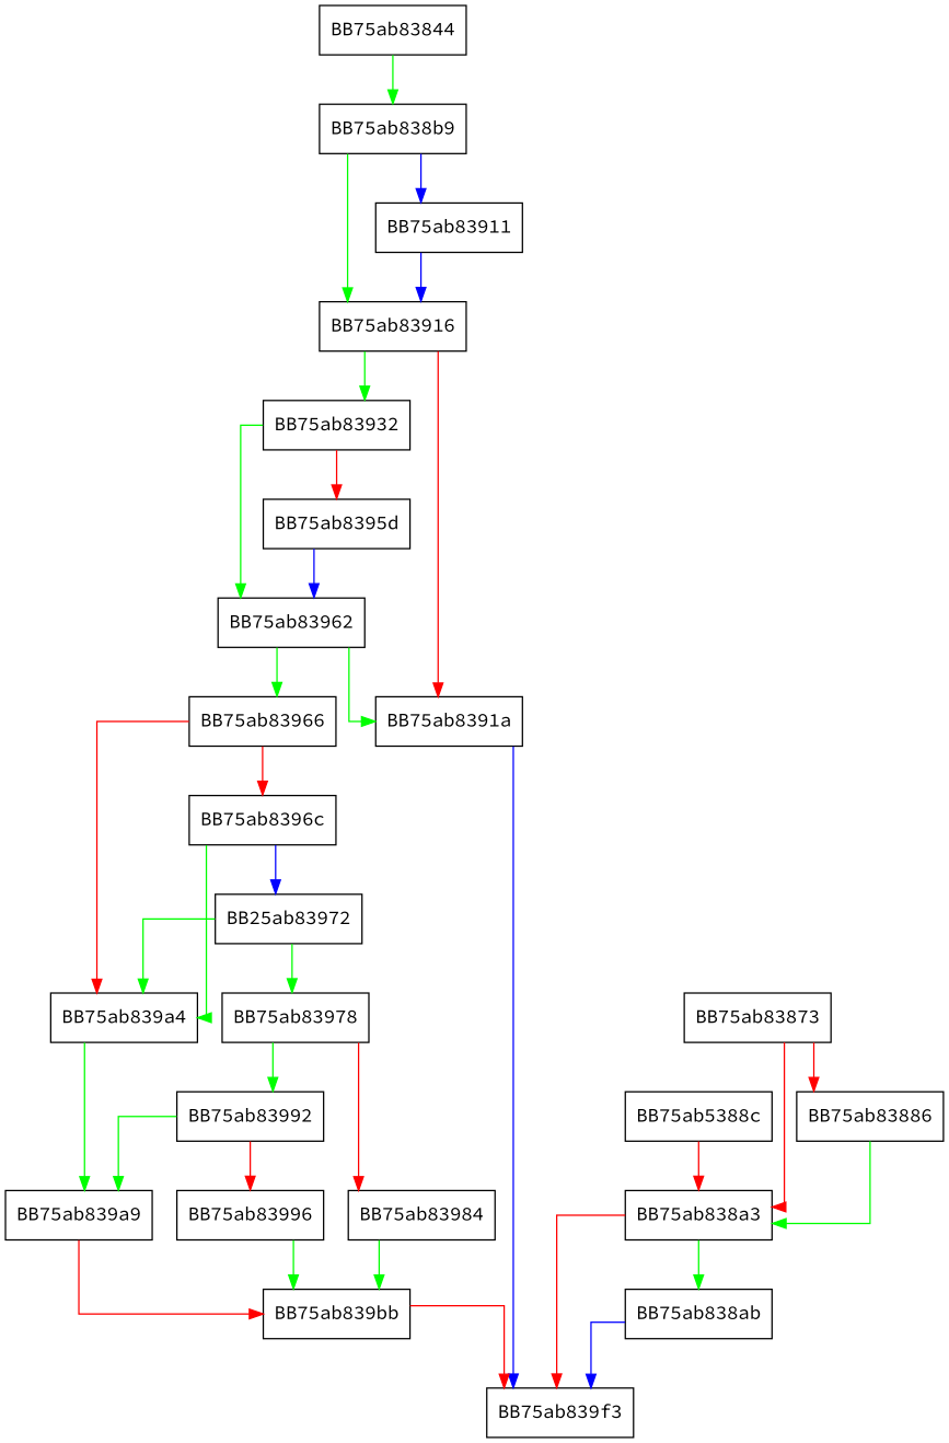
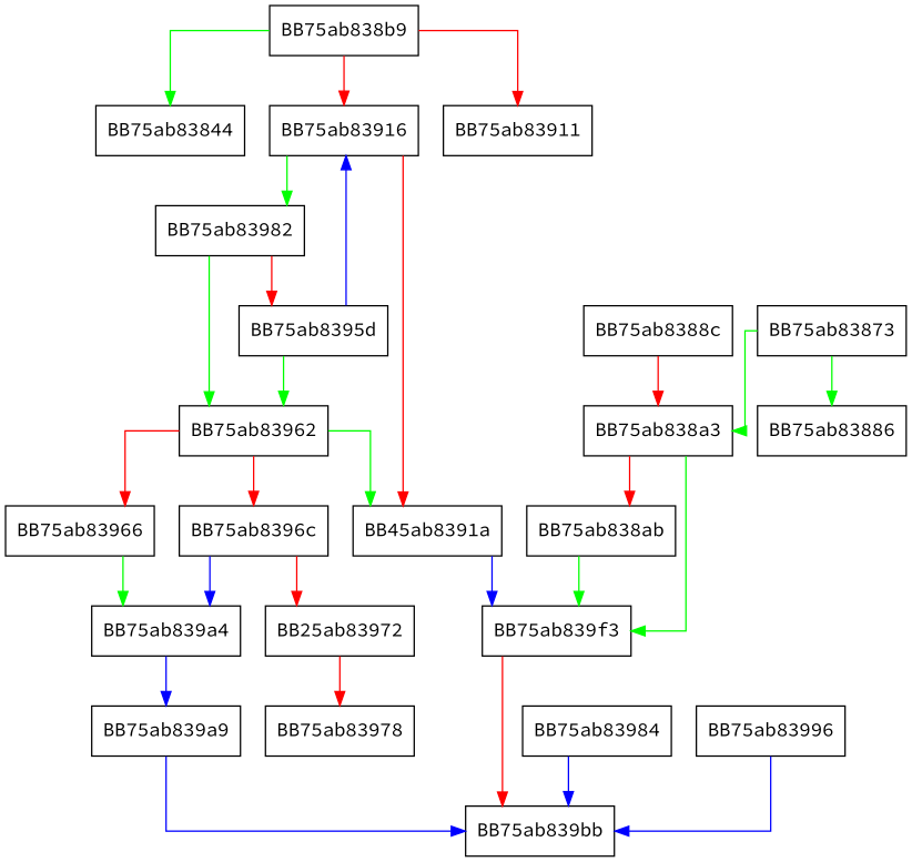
  digraph {
    fontname="Source Code Pro"
    splines=ortho
    node [fontname="Source Code Pro" shape=box]
    edge [color=red fontname="Source Code Pro"]
    BB75ab83844
    BB75ab838b9
    BB75ab83916
    BB75ab83911
    BB75ab83873
    BB75ab838a3
    BB75ab83886
-   BB75ab83932
-   BB75ab8391a
+   BB75ab83932 [label=BB75ab83982]
+   BB75ab8391a [label=BB45ab8391a]
    BB75ab839f3
    BB75ab838ab
-   BB75ab8388c [label=BB75ab5388c]
+   BB75ab8388c
    BB75ab83962
    BB75ab8395d
    BB75ab83966
    BB75ab839a4
    BB75ab8396c
    BB75ab839a9
    n19 [label=BB25ab83972]
    BB75ab839bb
    BB75ab83978
-   BB75ab83992
    BB75ab83984
    BB75ab83996
-   BB75ab83844 -> BB75ab838b9 [color=green]
-   BB75ab838b9 -> BB75ab83916 [color=green]
-   BB75ab838b9 -> BB75ab83911 [color=blue]
+   BB75ab838b9 -> BB75ab83844 [color=green]
+   BB75ab838b9 -> BB75ab83916
+   BB75ab838b9 -> BB75ab83911
    BB75ab83916 -> BB75ab83932 [color=green]
    BB75ab83916 -> BB75ab8391a
-   BB75ab83911 -> BB75ab83916 [color=blue]
-   BB75ab83873 -> BB75ab838a3
-   BB75ab83873 -> BB75ab83886
-   BB75ab838a3 -> BB75ab839f3
-   BB75ab838a3 -> BB75ab838ab [color=green]
-   BB75ab83886 -> BB75ab838a3 [color=green]
+   BB75ab8395d -> BB75ab83916 [color=blue]
+   BB75ab83873 -> BB75ab838a3 [color=green]
+   BB75ab83873 -> BB75ab83886 [color=green]
+   BB75ab838a3 -> BB75ab839f3 [color=green]
+   BB75ab838a3 -> BB75ab838ab
    BB75ab83932 -> BB75ab83962 [color=green]
    BB75ab83932 -> BB75ab8395d
    BB75ab8391a -> BB75ab839f3 [color=blue]
-   BB75ab838ab -> BB75ab839f3 [color=blue]
+   BB75ab838ab -> BB75ab839f3 [color=green]
    BB75ab8388c -> BB75ab838a3
    BB75ab83962 -> BB75ab8391a [color=green]
-   BB75ab83962 -> BB75ab83966 [color=green]
-   BB75ab8395d -> BB75ab83962 [color=blue]
-   BB75ab83966 -> BB75ab839a4
-   BB75ab83966 -> BB75ab8396c
-   BB75ab839a4 -> BB75ab839a9 [color=green]
-   BB75ab8396c -> BB75ab839a4 [color=green]
-   BB75ab8396c -> n19 [color=blue]
-   BB75ab839a9 -> BB75ab839bb
-   n19 -> BB75ab839a4 [color=green]
-   n19 -> BB75ab83978 [color=green]
-   BB75ab839bb -> BB75ab839f3
-   BB75ab83978 -> BB75ab83992 [color=green]
-   BB75ab83978 -> BB75ab83984
-   BB75ab83992 -> BB75ab839a9 [color=green]
-   BB75ab83992 -> BB75ab83996
-   BB75ab83984 -> BB75ab839bb [color=green]
-   BB75ab83996 -> BB75ab839bb [color=green]
+   BB75ab83962 -> BB75ab83966
+   BB75ab8395d -> BB75ab83962 [color=green]
+   BB75ab83966 -> BB75ab839a4 [color=green]
+   BB75ab83962 -> BB75ab8396c
+   BB75ab839a4 -> BB75ab839a9 [color=blue]
+   BB75ab8396c -> BB75ab839a4 [color=blue]
+   BB75ab8396c -> n19
+   BB75ab839a9 -> BB75ab839bb [color=blue]
+   n19 -> BB75ab83978
+   BB75ab839f3 -> BB75ab839bb
+   BB75ab83984 -> BB75ab839bb [color=blue]
+   BB75ab83996 -> BB75ab839bb [color=blue]
  }
